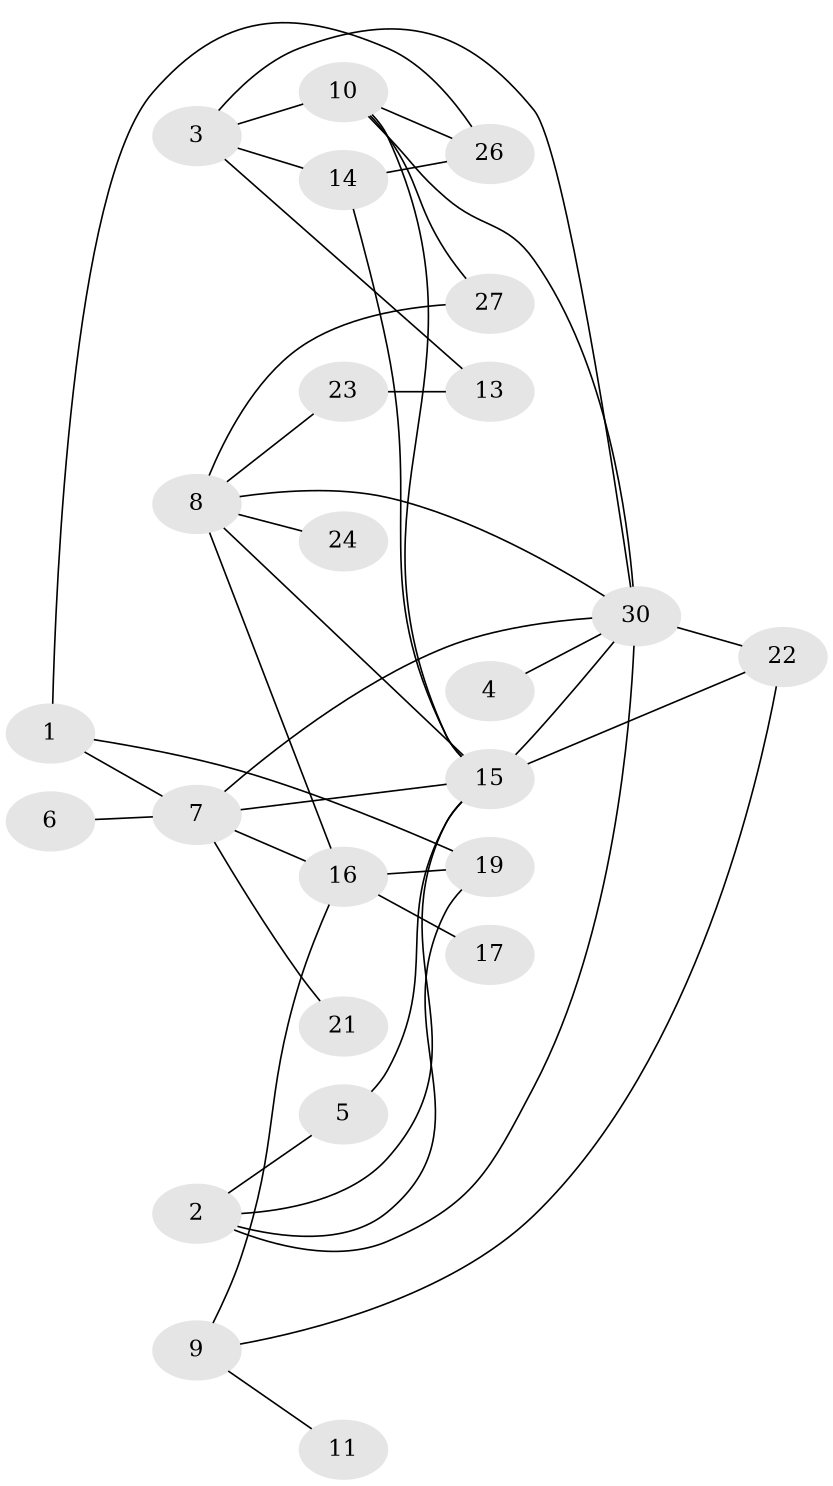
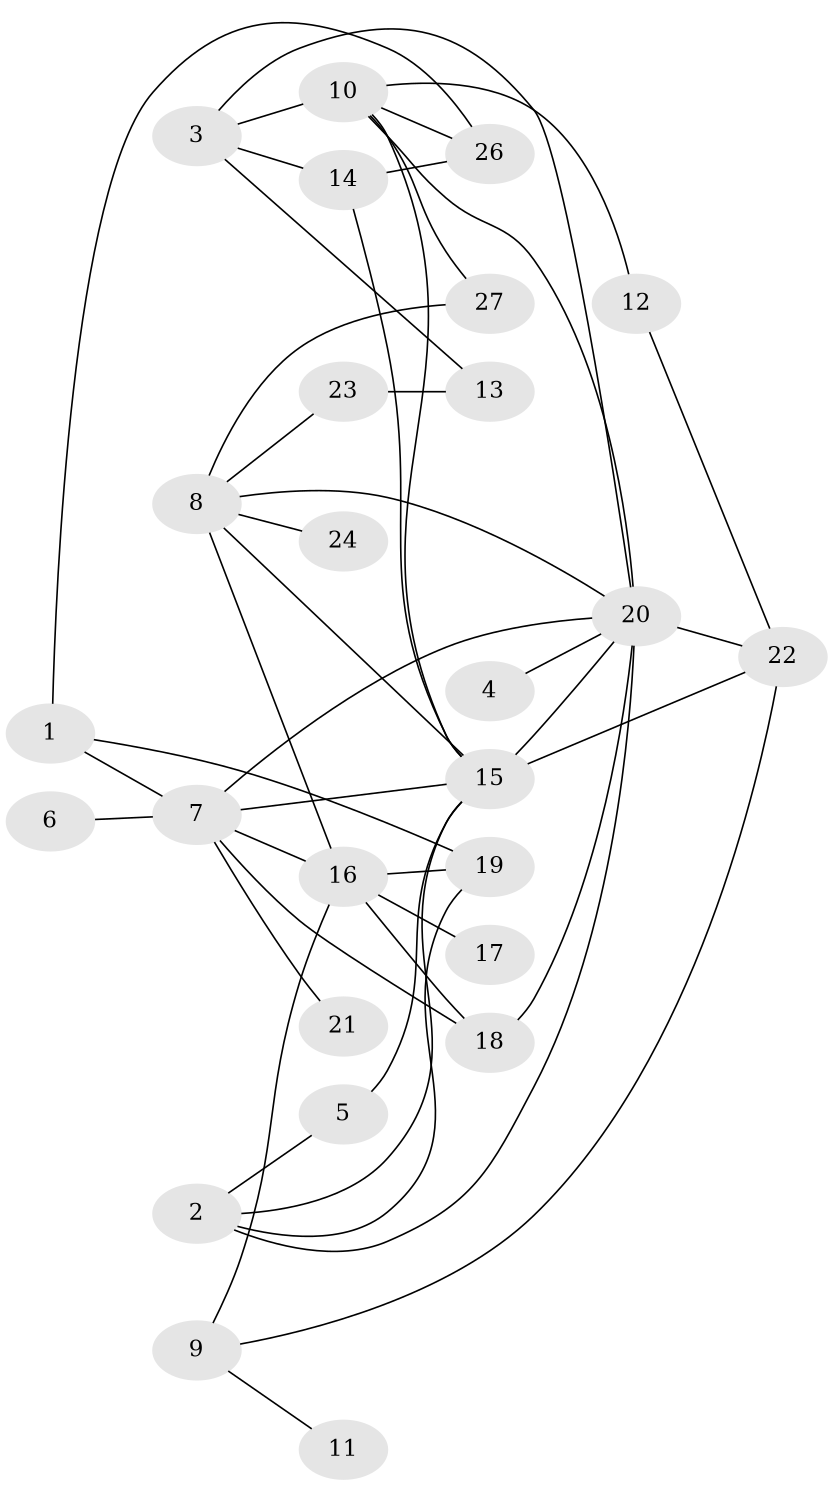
  graph {
    rankdir=LR
    node [color=gray90 style=filled]
    edge [weight=1.0]
    1
    7
    19
    26
    15
-   20 [label=30]
+   20
    16
+   18
    21
    2
    5
    22
    3
    10
    13
    14
    27
+   12
    4
    6
    17
    8
    23
    24
    9
    11
    1 -- 7
    1 -- 19
    1 -- 26
    7 -- 15
    7 -- 20 [weight=3.0]
    7 -- 16
+   7 -- 18
    7 -- 21
    15 -- 20
    15 -- 22
    20 -- 22
    16 -- 19
+   16 -- 18
    16 -- 17
+   18 -- 20
    2 -- 19
    2 -- 15
    2 -- 20
    2 -- 5
    5 -- 15
    3 -- 20
    3 -- 10
    3 -- 13
    3 -- 14
    10 -- 26
    10 -- 15
    10 -- 20
    10 -- 27
+   10 -- 12
    14 -- 26
    14 -- 15
+   12 -- 22
    4 -- 20
    6 -- 7
    8 -- 15
    8 -- 20
    8 -- 16
    8 -- 27
    8 -- 23
    8 -- 24
    23 -- 13
    9 -- 16 [weight=2.0]
    9 -- 22
    9 -- 11
  }
